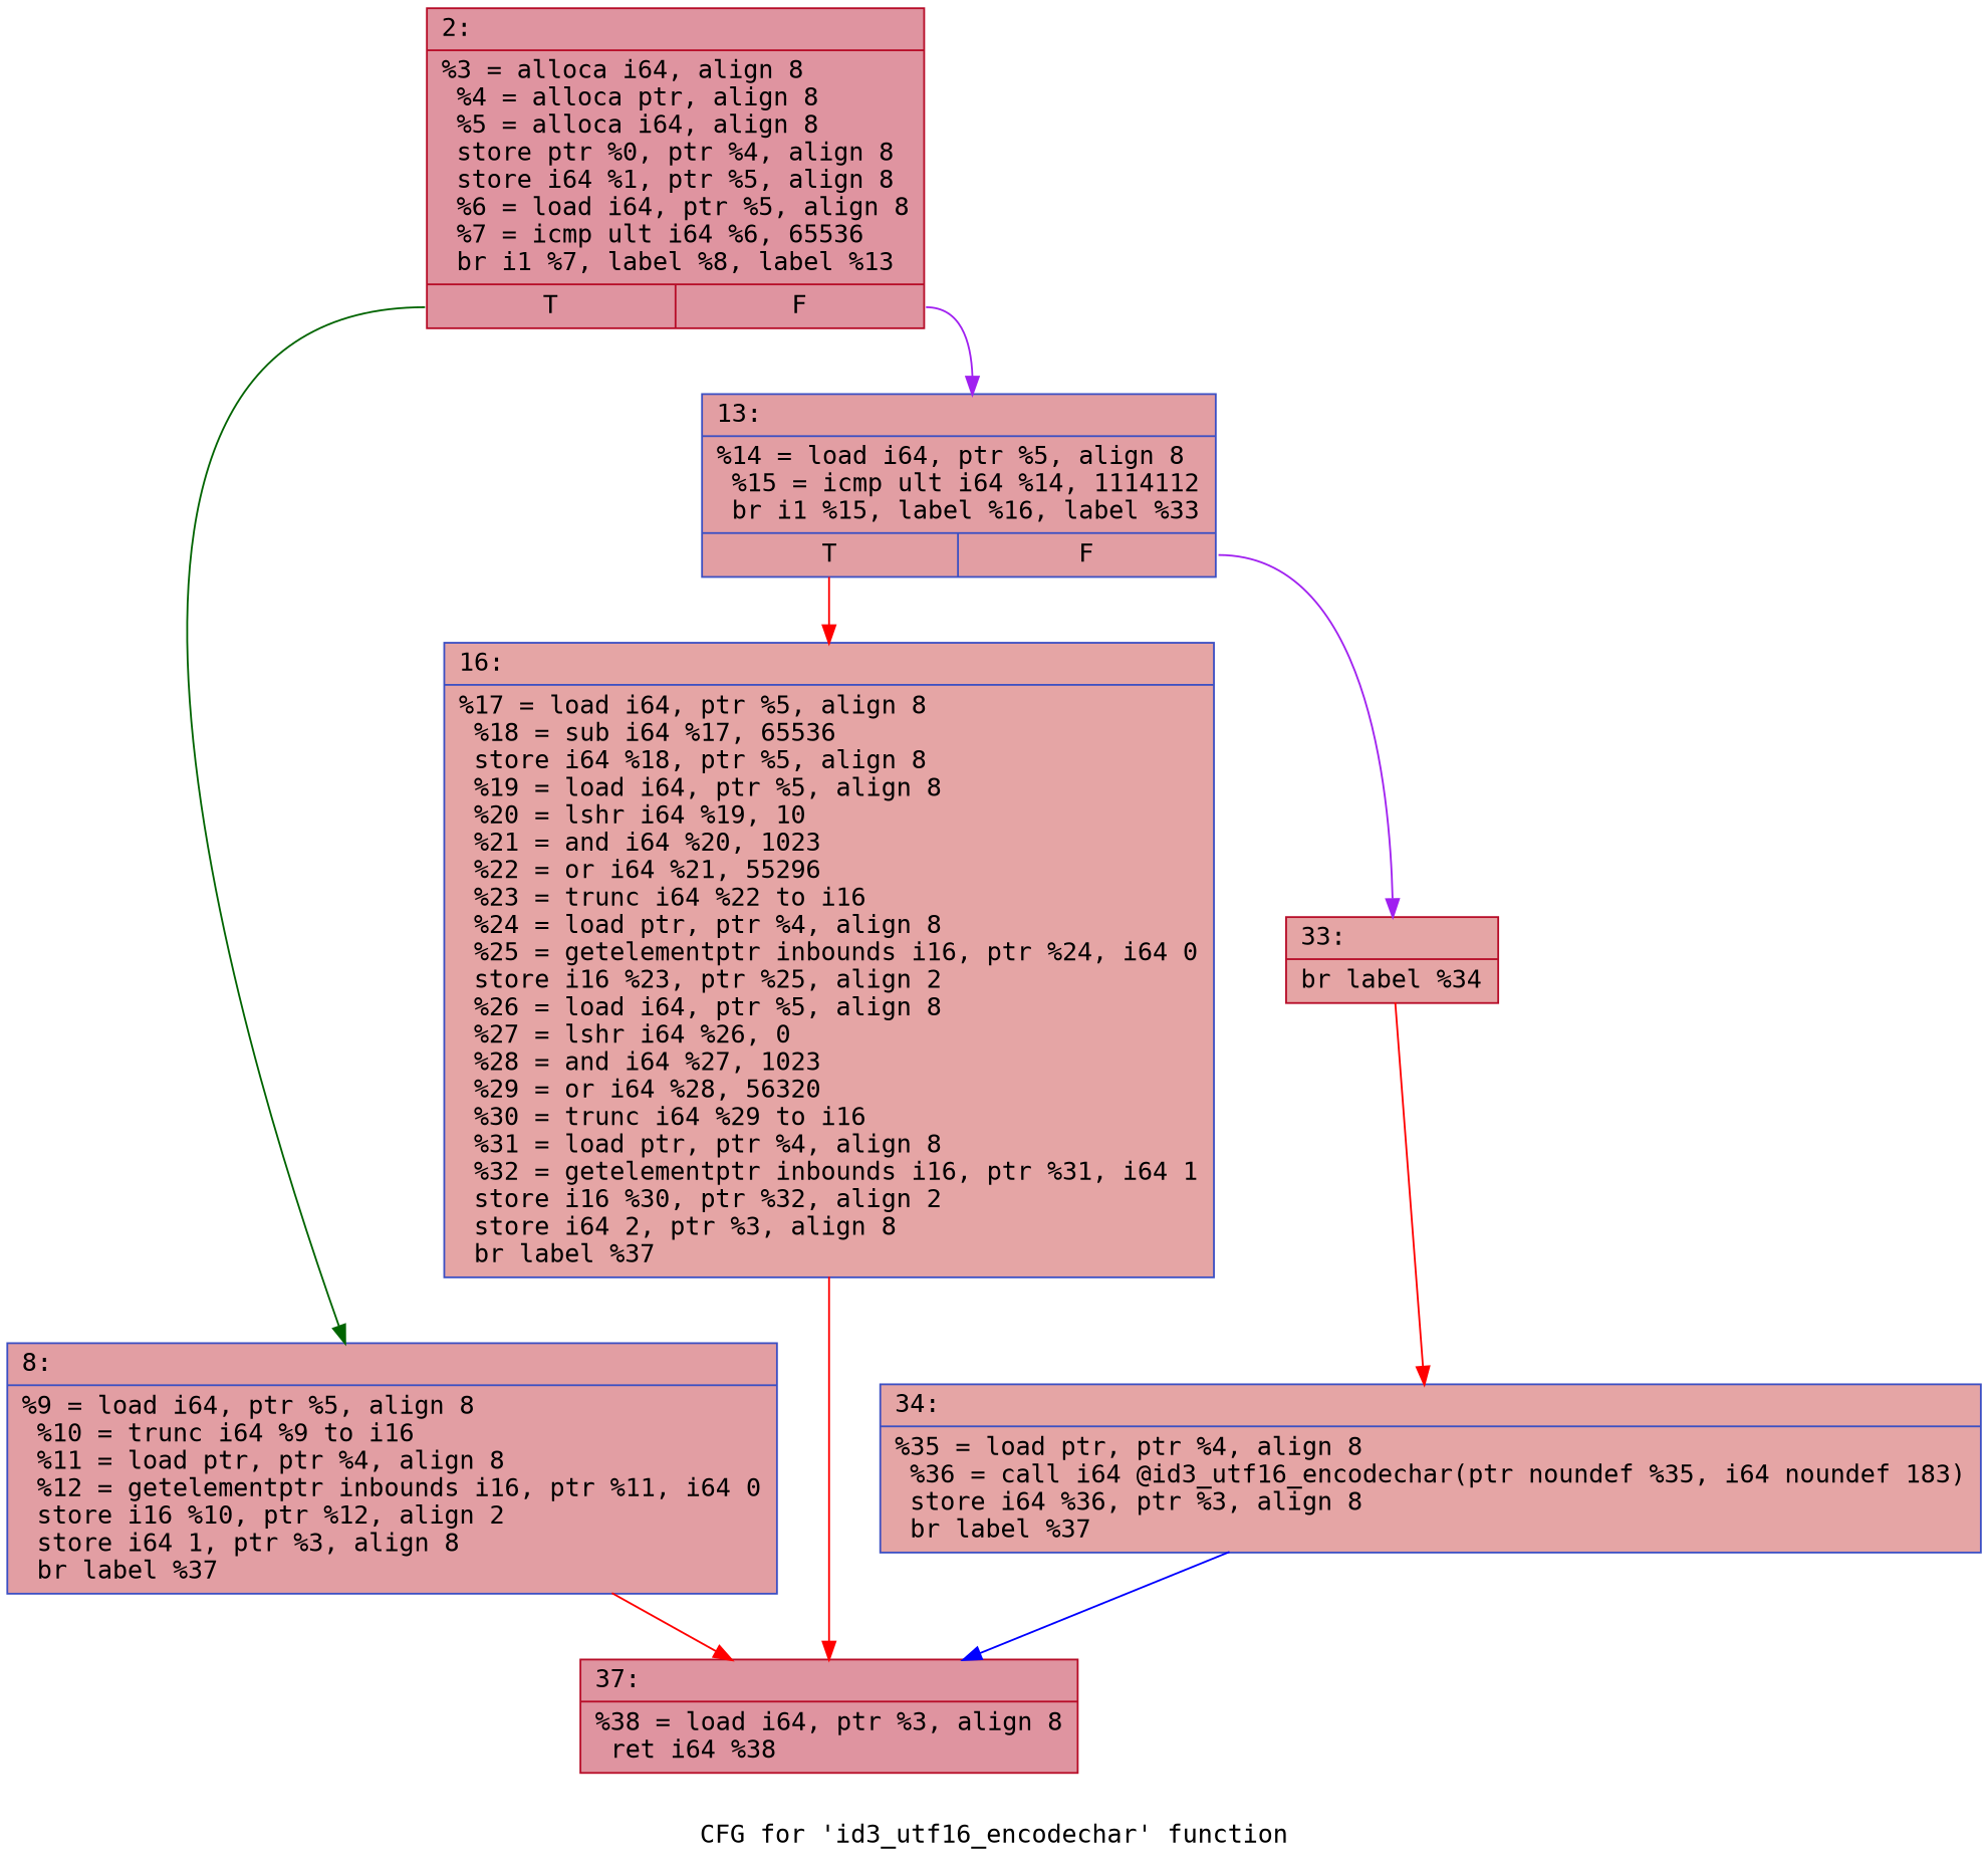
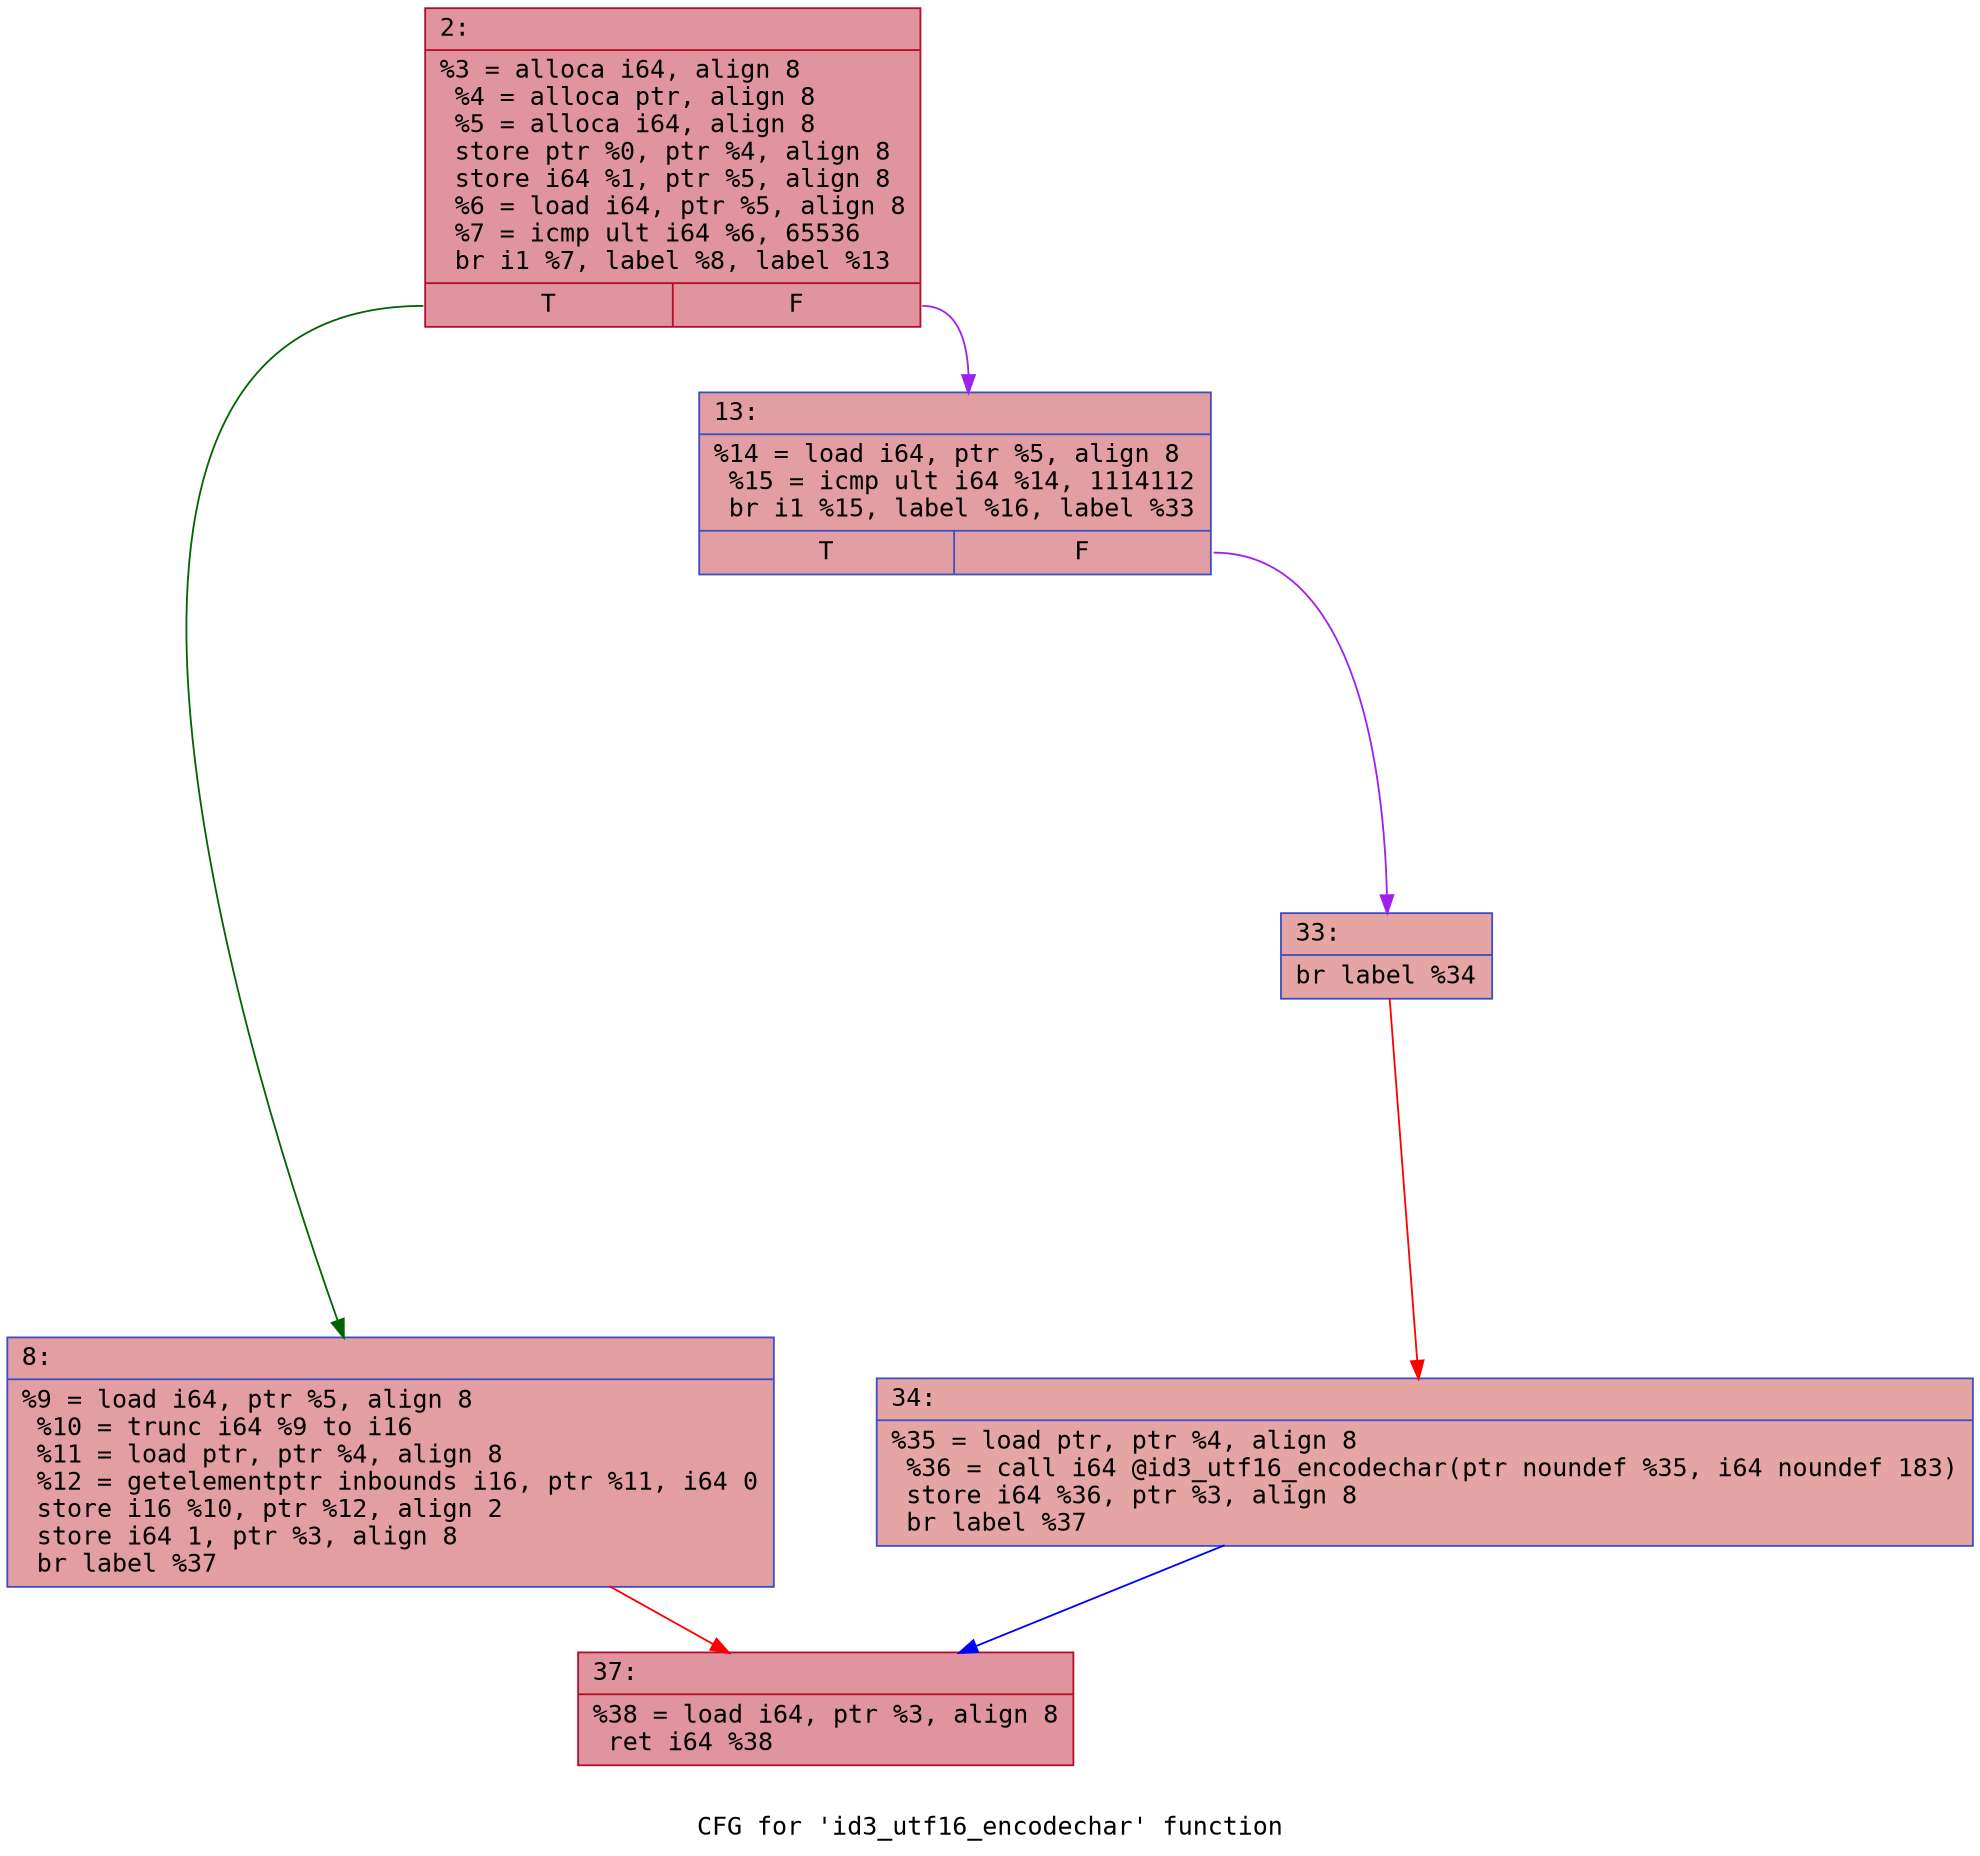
  digraph {
    fontname="DejaVu Sans Mono"
    label="CFG for 'id3_utf16_encodechar' function"
    node [color="#3d50c3ff" fillcolor="#c5333470" fontname="DejaVu Sans Mono" shape=record style=filled]
    edge [color=red fontname="DejaVu Sans Mono"]
    n1 [color="#b70d28ff" fillcolor="#b70d2870" label="{2:\l|  %3 = alloca i64, align 8\l  %4 = alloca ptr, align 8\l  %5 = alloca i64, align 8\l  store ptr %0, ptr %4, align 8\l  store i64 %1, ptr %5, align 8\l  %6 = load i64, ptr %5, align 8\l  %7 = icmp ult i64 %6, 65536\l  br i1 %7, label %8, label %13\l|{<s0>T|<s1>F}}"]
    n2 [fillcolor="#be242e70" label="{8:\l|  %9 = load i64, ptr %5, align 8\l  %10 = trunc i64 %9 to i16\l  %11 = load ptr, ptr %4, align 8\l  %12 = getelementptr inbounds i16, ptr %11, i64 0\l  store i16 %10, ptr %12, align 2\l  store i64 1, ptr %3, align 8\l  br label %37\l}"]
    n3 [fillcolor="#be242e70" label="{13:\l|  %14 = load i64, ptr %5, align 8\l  %15 = icmp ult i64 %14, 1114112\l  br i1 %15, label %16, label %33\l|{<s0>T|<s1>F}}"]
    n4 [color="#b70d28ff" fillcolor="#b70d2870" label="{37:\l|  %38 = load i64, ptr %3, align 8\l  ret i64 %38\l}"]
-   n5 [label="{16:\l|  %17 = load i64, ptr %5, align 8\l  %18 = sub i64 %17, 65536\l  store i64 %18, ptr %5, align 8\l  %19 = load i64, ptr %5, align 8\l  %20 = lshr i64 %19, 10\l  %21 = and i64 %20, 1023\l  %22 = or i64 %21, 55296\l  %23 = trunc i64 %22 to i16\l  %24 = load ptr, ptr %4, align 8\l  %25 = getelementptr inbounds i16, ptr %24, i64 0\l  store i16 %23, ptr %25, align 2\l  %26 = load i64, ptr %5, align 8\l  %27 = lshr i64 %26, 0\l  %28 = and i64 %27, 1023\l  %29 = or i64 %28, 56320\l  %30 = trunc i64 %29 to i16\l  %31 = load ptr, ptr %4, align 8\l  %32 = getelementptr inbounds i16, ptr %31, i64 1\l  store i16 %30, ptr %32, align 2\l  store i64 2, ptr %3, align 8\l  br label %37\l}"]
-   n6 [color="#b70d28ff" label="{33:\l|  br label %34\l}"]
+   n6 [label="{33:\l|  br label %34\l}"]
    n7 [label="{34:\l|  %35 = load ptr, ptr %4, align 8\l  %36 = call i64 @id3_utf16_encodechar(ptr noundef %35, i64 noundef 183)\l  store i64 %36, ptr %3, align 8\l  br label %37\l}"]
    n1 -> n2 [color=darkgreen tailport=s0]
    n1 -> n3 [color=purple tailport=s1]
    n2 -> n4
-   n3 -> n5 [tailport=s0]
    n3 -> n6 [color=purple tailport=s1]
-   n5 -> n4
    n6 -> n7
    n7 -> n4 [color=blue]
  }
